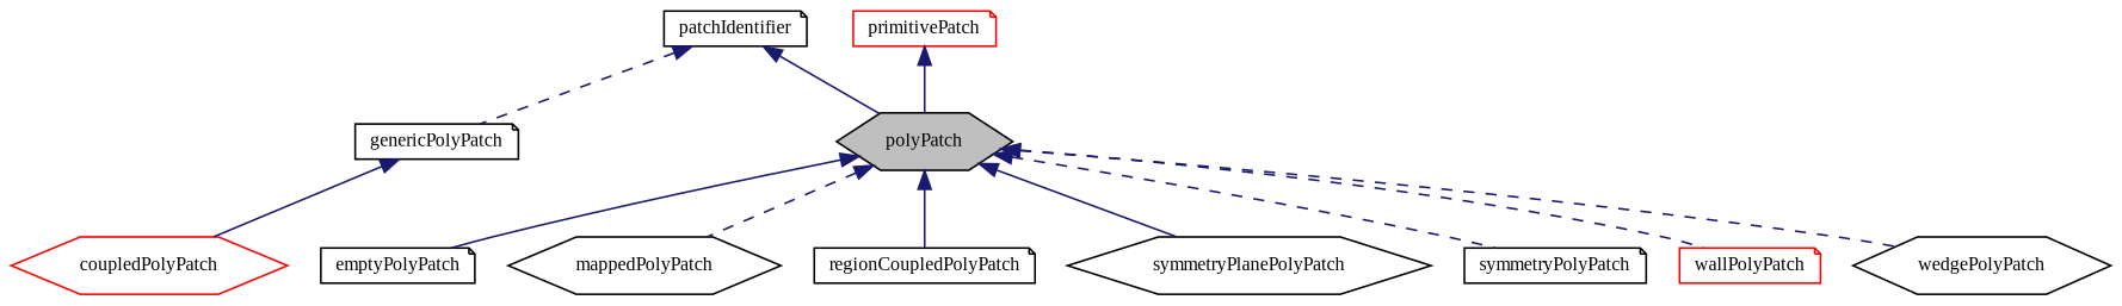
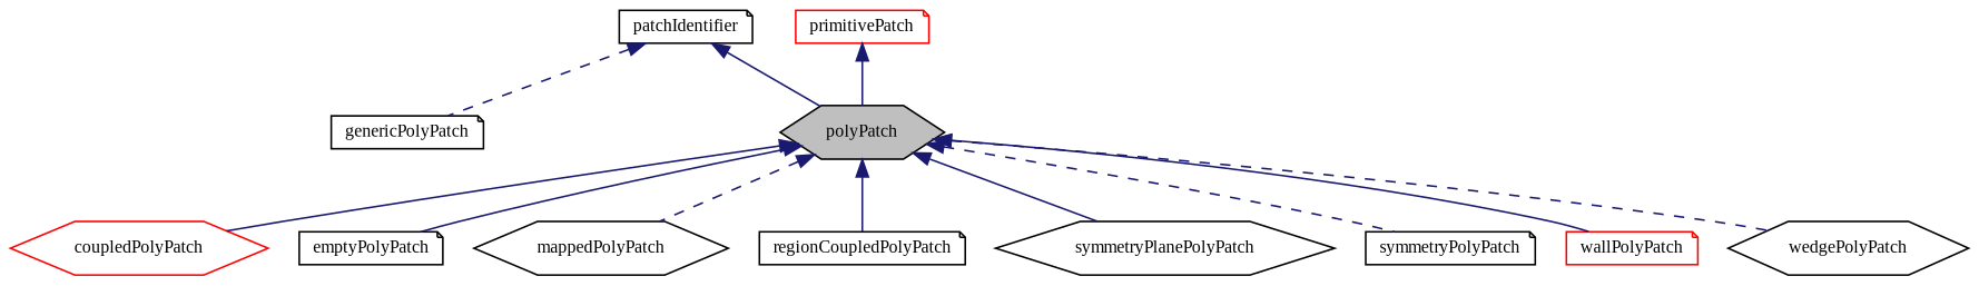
  digraph {
    fontname="Liberation Serif"
    rankdir=TB
    node [color=black fontname="Liberation Serif" fontsize=10 shape=note]
    edge [color=midnightblue dir=back fontname="Liberation Serif" fontsize=10 labelfontname=Helvetica labelfontsize=10 style=solid]
    n1 [fillcolor=grey75 fontcolor=black height=0.2 label=polyPatch shape=hexagon style=filled width=0.4]
    n2 [color=red height=0.2 label=coupledPolyPatch shape=hexagon width=0.4]
    n3 [height=0.2 label=emptyPolyPatch width=0.4]
    n4 [height=0.2 label=mappedPolyPatch shape=hexagon width=0.4]
    n5 [height=0.2 label=regionCoupledPolyPatch width=0.4]
    n6 [height=0.2 label=symmetryPlanePolyPatch shape=hexagon width=0.4]
    n7 [height=0.2 label=symmetryPolyPatch width=0.4]
    n8 [color=red height=0.2 label=wallPolyPatch width=0.4]
    n9 [height=0.2 label=wedgePolyPatch shape=hexagon width=0.4]
    n10 [height=0.2 label=genericPolyPatch width=0.4]
    n11 [height=0.2 label=patchIdentifier width=0.4]
    n12 [color=red height=0.2 label=primitivePatch width=0.4]
-   n10 -> n2
+   n1 -> n2
    n1 -> n3
    n1 -> n4 [style=dashed]
    n1 -> n5
    n1 -> n6
    n1 -> n7 [style=dashed]
-   n1 -> n8 [style=dashed]
+   n1 -> n8
    n1 -> n9 [style=dashed]
    n11 -> n1
    n11 -> n10 [style=dashed]
    n12 -> n1
  }
